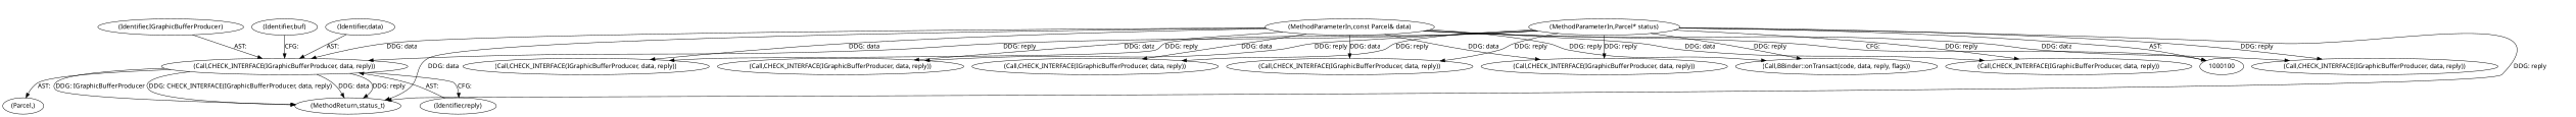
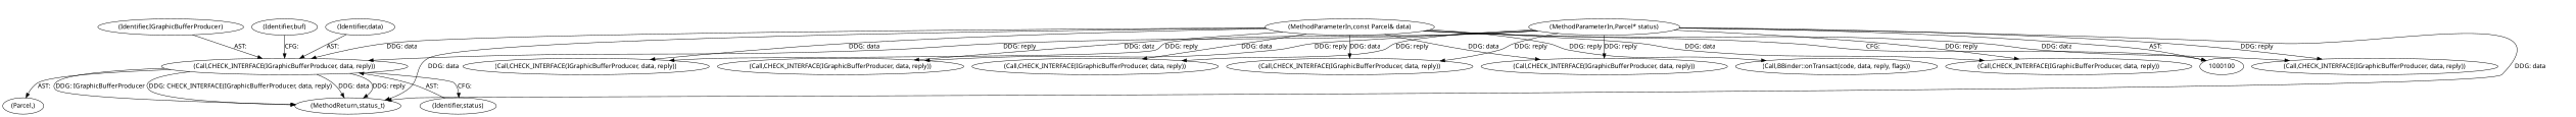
  digraph {
    fontname="Noto Sans"
    node [fontname="Noto Sans"]
    edge [fontname="Noto Sans"]
    n1 [label="(Call,CHECK_INTERFACE(IGraphicBufferProducer, data, reply))"]
-   n2 [label="(Identifier,reply)"]
+   n2 [label="(Identifier,status)"]
    n3 [label="(Parcel,)"]
    n4 [label="(MethodReturn,status_t)"]
    n5 [label="(MethodParameterIn,const Parcel& data)"]
    n6 [label="(Call,CHECK_INTERFACE(IGraphicBufferProducer, data, reply))"]
    n7 [label="(Call,BBinder::onTransact(code, data, reply, flags))"]
    n8 [label="(Call,CHECK_INTERFACE(IGraphicBufferProducer, data, reply))"]
    n9 [label="(Call,CHECK_INTERFACE(IGraphicBufferProducer, data, reply))"]
    n10 [label="(Call,CHECK_INTERFACE(IGraphicBufferProducer, data, reply))"]
    n11 [label="(Call,CHECK_INTERFACE(IGraphicBufferProducer, data, reply))"]
    n12 [label="(Call,CHECK_INTERFACE(IGraphicBufferProducer, data, reply))"]
    n13 [label="(Call,CHECK_INTERFACE(IGraphicBufferProducer, data, reply))"]
    1000100
    n15 [label="(MethodParameterIn,Parcel* status)"]
    n16 [label="(Identifier,buf)"]
    n17 [label="(Identifier,data)"]
    n18 [label="(Identifier,IGraphicBufferProducer)"]
    n1 -> n2 [label="CFG: "]
    n1 -> n3 [label="AST: "]
    n1 -> n4 [label="DDG: CHECK_INTERFACE(IGraphicBufferProducer, data, reply)"]
    n1 -> n4 [label="DDG: data"]
    n1 -> n4 [label="DDG: reply"]
    n1 -> n4 [label="DDG: IGraphicBufferProducer"]
    n2 -> n1 [label="AST: "]
    n5 -> n1 [label="DDG: data"]
    n5 -> n4 [label="DDG: data"]
    n5 -> n6 [label="DDG: data"]
    n5 -> n7 [label="DDG: reply"]
    n5 -> n8 [label="DDG: data"]
    n5 -> n9 [label="DDG: data"]
    n5 -> n10 [label="DDG: data"]
    n5 -> n11 [label="DDG: data"]
    n5 -> n12 [label="DDG: data"]
    n5 -> n13 [label="DDG: data"]
    n5 -> 1000100 [label="CFG: "]
    n15 -> n1 [label="DDG: reply"]
-   n15 -> n4 [label="DDG: reply"]
+   n15 -> n4 [label="DDG: data"]
    n15 -> n6 [label="DDG: reply"]
-   n15 -> n7 [label="DDG: reply"]
    n15 -> n8 [label="DDG: reply"]
    n15 -> n9 [label="DDG: reply"]
    n15 -> n10 [label="DDG: reply"]
    n15 -> n11 [label="DDG: reply"]
    n15 -> n12 [label="DDG: reply"]
    n15 -> n13 [label="DDG: reply"]
    n15 -> 1000100 [label="AST: "]
    n16 -> n1 [label="CFG: "]
    n17 -> n1 [label="AST: "]
    n18 -> n1 [label="AST: "]
  }
